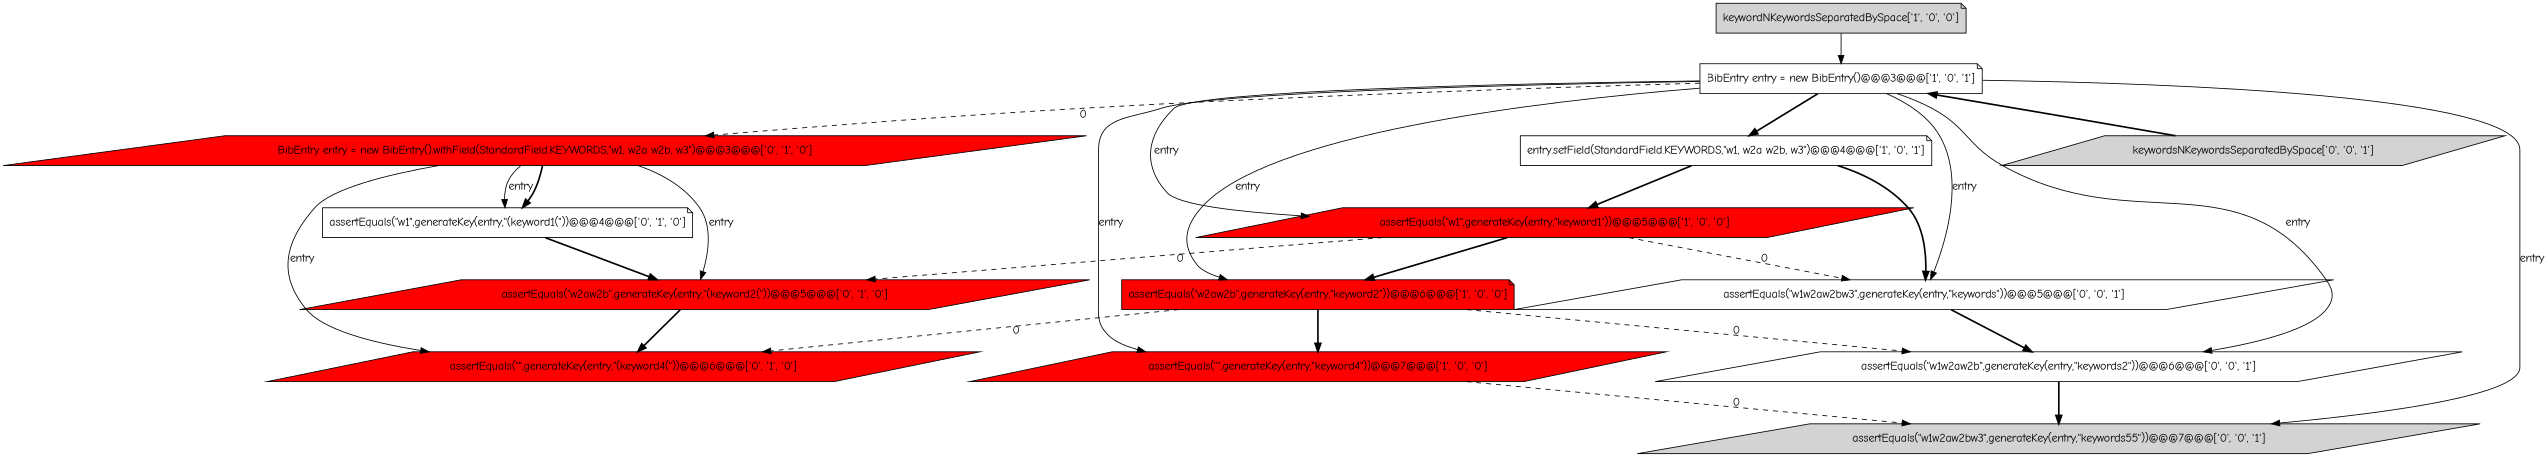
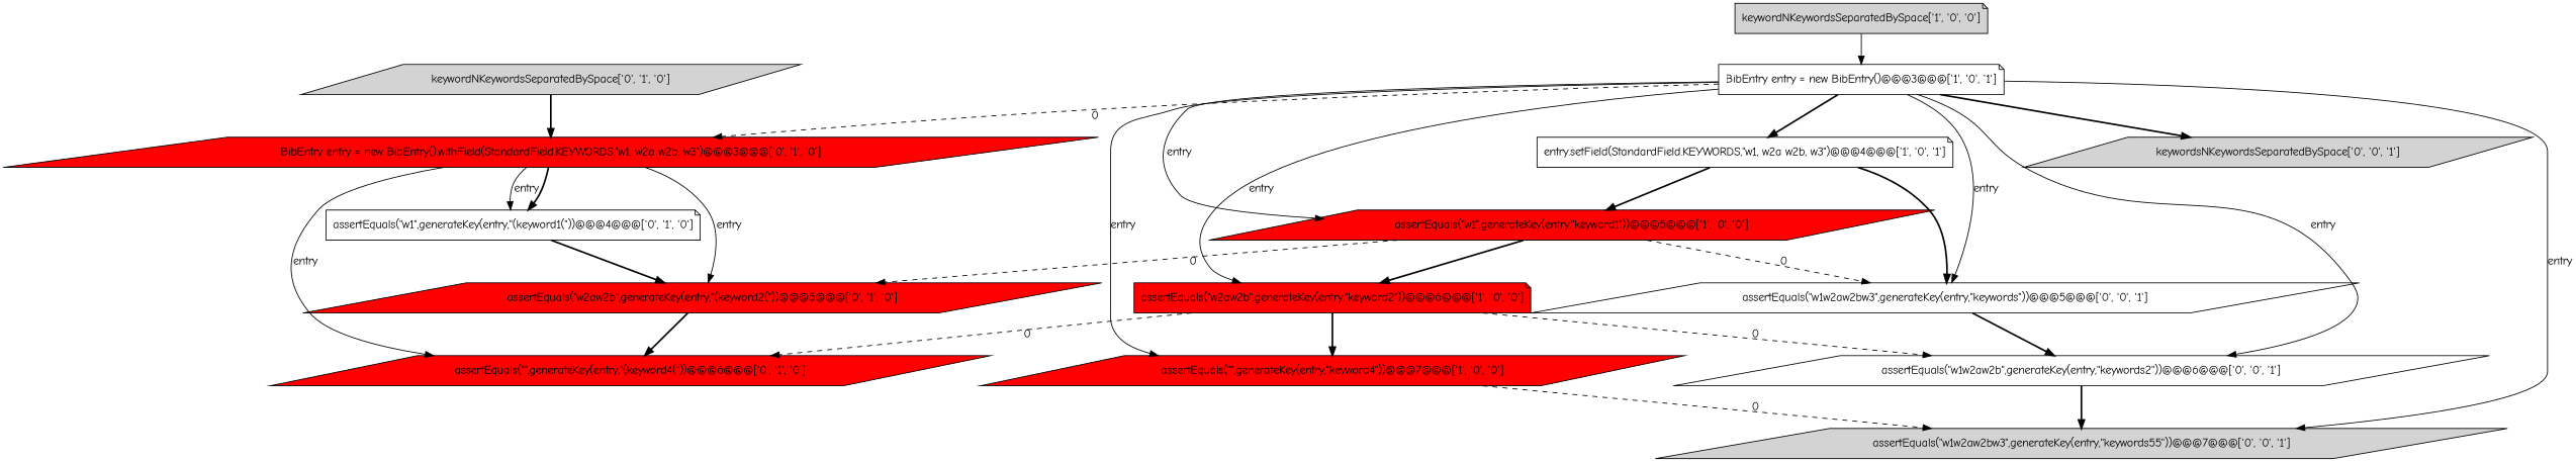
  digraph {
    fontname="Comic Neue"
    node [fillcolor=red fontname="Comic Neue" shape=parallelogram style=filled]
    edge [fontname="Comic Neue" style=bold]
    n1 [label="assertEquals(\"\",generateKey(entry,\"keyword4\"))@@@7@@@['1', '0', '0']"]
    n2 [fillcolor=lightgray label="assertEquals(\"w1w2aw2bw3\",generateKey(entry,\"keywords55\"))@@@7@@@['0', '0', '1']"]
    n3 [label="assertEquals(\"w1\",generateKey(entry,\"keyword1\"))@@@5@@@['1', '0', '0']"]
    n4 [label="assertEquals(\"w2aw2b\",generateKey(entry,\"keyword2\"))@@@6@@@['1', '0', '0']" shape=note]
    n5 [fillcolor=white label="assertEquals(\"w1w2aw2bw3\",generateKey(entry,\"keywords\"))@@@5@@@['0', '0', '1']"]
    n6 [label="assertEquals(\"w2aw2b\",generateKey(entry,\"(keyword2(\"))@@@5@@@['0', '1', '0']"]
    n7 [fillcolor=white label="assertEquals(\"w1w2aw2b\",generateKey(entry,\"keywords2\"))@@@6@@@['0', '0', '1']"]
    n8 [label="assertEquals(\"\",generateKey(entry,\"(keyword4(\"))@@@6@@@['0', '1', '0']"]
    n9 [fillcolor=white label="assertEquals(\"w1\",generateKey(entry,\"(keyword1(\"))@@@4@@@['0', '1', '0']" shape=note]
+   n10 [fillcolor=lightgray label="keywordNKeywordsSeparatedBySpace['0', '1', '0']"]
    n11 [label="BibEntry entry = new BibEntry().withField(StandardField.KEYWORDS,\"w1, w2a w2b, w3\")@@@3@@@['0', '1', '0']"]
    n12 [fillcolor=lightgray label="keywordNKeywordsSeparatedBySpace['1', '0', '0']" shape=note]
    n13 [fillcolor=white label="BibEntry entry = new BibEntry()@@@3@@@['1', '0', '1']" shape=note]
    n14 [fillcolor=white label="entry.setField(StandardField.KEYWORDS,\"w1, w2a w2b, w3\")@@@4@@@['1', '0', '1']" shape=note]
    n15 [fillcolor=lightgray label="keywordsNKeywordsSeparatedBySpace['0', '0', '1']"]
    n1 -> n2 [label=0 style=dashed]
    n3 -> n4
    n3 -> n5 [label=0 style=dashed]
    n3 -> n6 [label=0 style=dashed]
    n4 -> n1
    n4 -> n7 [label=0 style=dashed]
    n4 -> n8 [label=0 style=dashed]
    n5 -> n7
    n6 -> n8
    n7 -> n2
    n9 -> n6
+   n10 -> n11
    n11 -> n6 [label=entry style=solid]
    n11 -> n8 [label=entry style=solid]
    n11 -> n9 [label=entry style=solid]
    n11 -> n9
    n12 -> n13 [style=solid]
    n13 -> n1 [label=entry style=solid]
    n13 -> n2 [label=entry style=solid]
    n13 -> n3 [label=entry style=solid]
    n13 -> n4 [label=entry style=solid]
    n13 -> n5 [label=entry style=solid]
    n13 -> n7 [label=entry style=solid]
    n13 -> n11 [label=0 style=dashed]
    n13 -> n14
    n14 -> n3
    n14 -> n5
-   n15 -> n13
+   n13 -> n15
  }
